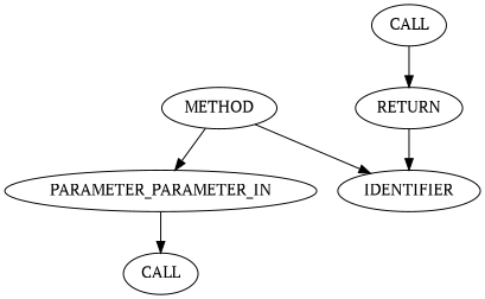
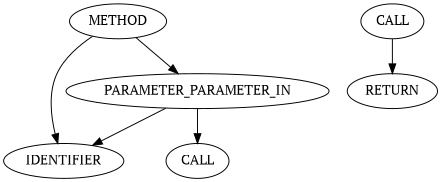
  strict digraph {
    fontname="PT Serif"
    node [COLUMN_NUMBER=9 LINE_NUMBER=218 NAME=ctx ORDER=1 fontname="PT Serif" location=218 type=OPERATOR]
    edge [fontname="PT Serif" front=460 rear=466 type=REACHING_DEF]
    n1 [AST_PARENT_FULL_NAME="file_code_old-0844370f-tls_strp_msg_ready-218.c:<global>" AST_PARENT_TYPE=TYPE_DECL CODE="static inline bool tls_strp_msg_ready(struct tls_sw_context_rx *ctx)\n{\n	return ctx->strp.msg_ready;\n}" COLUMN_NUMBER=1 COLUMN_NUMBER_END=1 FILENAME="file_code_old-0844370f-tls_strp_msg_ready-218.c" FULL_NAME=tls_strp_msg_ready IS_EXTERNAL=false LINE_NUMBER=216 LINE_NUMBER_END=219 NAME=tls_strp_msg_ready ORDER=61 SIGNATURE="bool tls_strp_msg_ready (tls_sw_context_rx*)" label=METHOD location=216 type=METHOD]
    n2 [CODE="struct tls_sw_context_rx *ctx" COLUMN_NUMBER=39 EVALUATION_STRATEGY=BY_VALUE INDEX=1 IS_VARIADIC=false LINE_NUMBER=216 TYPE_FULL_NAME="tls_sw_context_rx*" label=PARAMETER_PARAMETER_IN location=216 type=PARAM]
    n3 [ARGUMENT_INDEX=1 CODE=ctx TYPE_FULL_NAME="tls_sw_context_rx*" label=IDENTIFIER type=IDENTIFIER]
    n4 [ARGUMENT_INDEX=-1 CODE="return ctx->strp.msg_ready;" COLUMN_NUMBER=2 label=RETURN type=RETURNSTATE NAME=""]
    n5 [ARGUMENT_INDEX=1 CODE="ctx->strp" DISPATCH_TYPE=STATIC_DISPATCH METHOD_FULL_NAME="<operator>.indirectFieldAccess" NAME="<operator>.indirectFieldAccess" TYPE_FULL_NAME="<empty>" label=CALL]
    n6 [ARGUMENT_INDEX=-1 CODE="ctx->strp.msg_ready" DISPATCH_TYPE=STATIC_DISPATCH METHOD_FULL_NAME="<operator>.fieldAccess" NAME="<operator>.fieldAccess" TYPE_FULL_NAME="<empty>" label=CALL]
    n1 -> n2 [rear=461]
    n1 -> n3
-   n4 -> n3 [front=461 type=REF]
+   n2 -> n3 [front=461 type=REF]
    n2 -> n5 [front=461 rear=465 variable=ctx]
    n6 -> n4 [front=464 rear=463 variable="ctx->strp.msg_ready"]
  }
